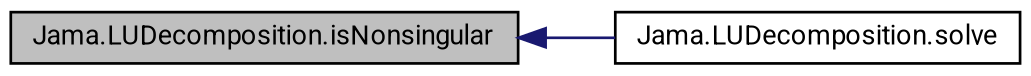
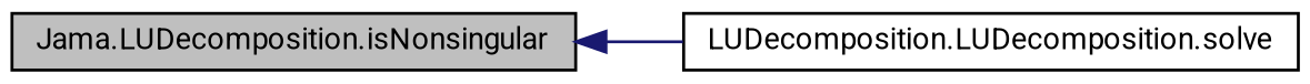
  digraph {
    rankdir=LR
    fontname=Roboto
    node [color=black fontname=Roboto fontsize=10 shape=record style=filled]
    n1 [fillcolor=grey75 fontcolor=black height=0.2 label="Jama.LUDecomposition.isNonsingular" width=0.4]
-   n2 [fillcolor=white height=0.2 label="Jama.LUDecomposition.solve" width=0.4]
+   n2 [fillcolor=white height=0.2 label="LUDecomposition.LUDecomposition.solve" width=0.4]
    n1 -> n2 [color=midnightblue dir=back fontname=Roboto fontsize=10 labelfontname=Helvetica labelfontsize=10 style=solid]
  }
